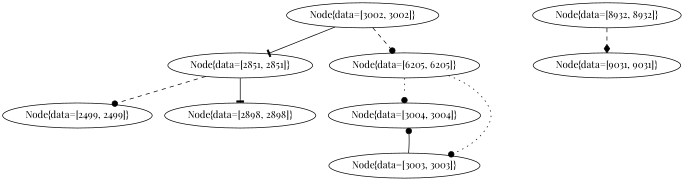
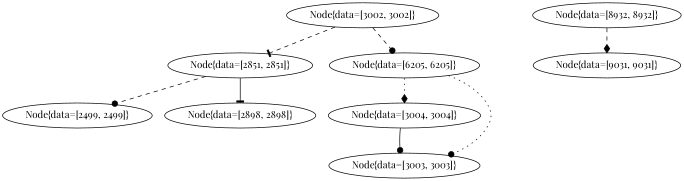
  digraph {
    fontname="Playfair Display"
    node [fontname="Playfair Display"]
    edge [arrowhead=dot fontname="Playfair Display" style=solid]
    n1 [label="Node{data=[3002, 3002]}"]
    n2 [label="Node{data=[2851, 2851]}"]
    n3 [label="Node{data=[6205, 6205]}"]
    n4 [label="Node{data=[2499, 2499]}"]
    n5 [label="Node{data=[2898, 2898]}"]
    n6 [label="Node{data=[3004, 3004]}"]
    n7 [label="Node{data=[3003, 3003]}"]
    n8 [label="Node{data=[8932, 8932]}"]
    n9 [label="Node{data=[9031, 9031]}"]
-   n1 -> n2 [arrowhead=tee]
+   n1 -> n2 [arrowhead=tee style=dashed]
    n1 -> n3 [style=dashed]
    n2 -> n4 [style=dashed]
    n2 -> n5 [arrowhead=tee]
-   n3 -> n6 [style=dotted]
+   n3 -> n6 [arrowhead=diamond style=dotted]
    n3 -> n7 [style=dotted]
-   n7 -> n6
+   n6 -> n7
    n8 -> n9 [arrowhead=diamond style=dashed]
  }
